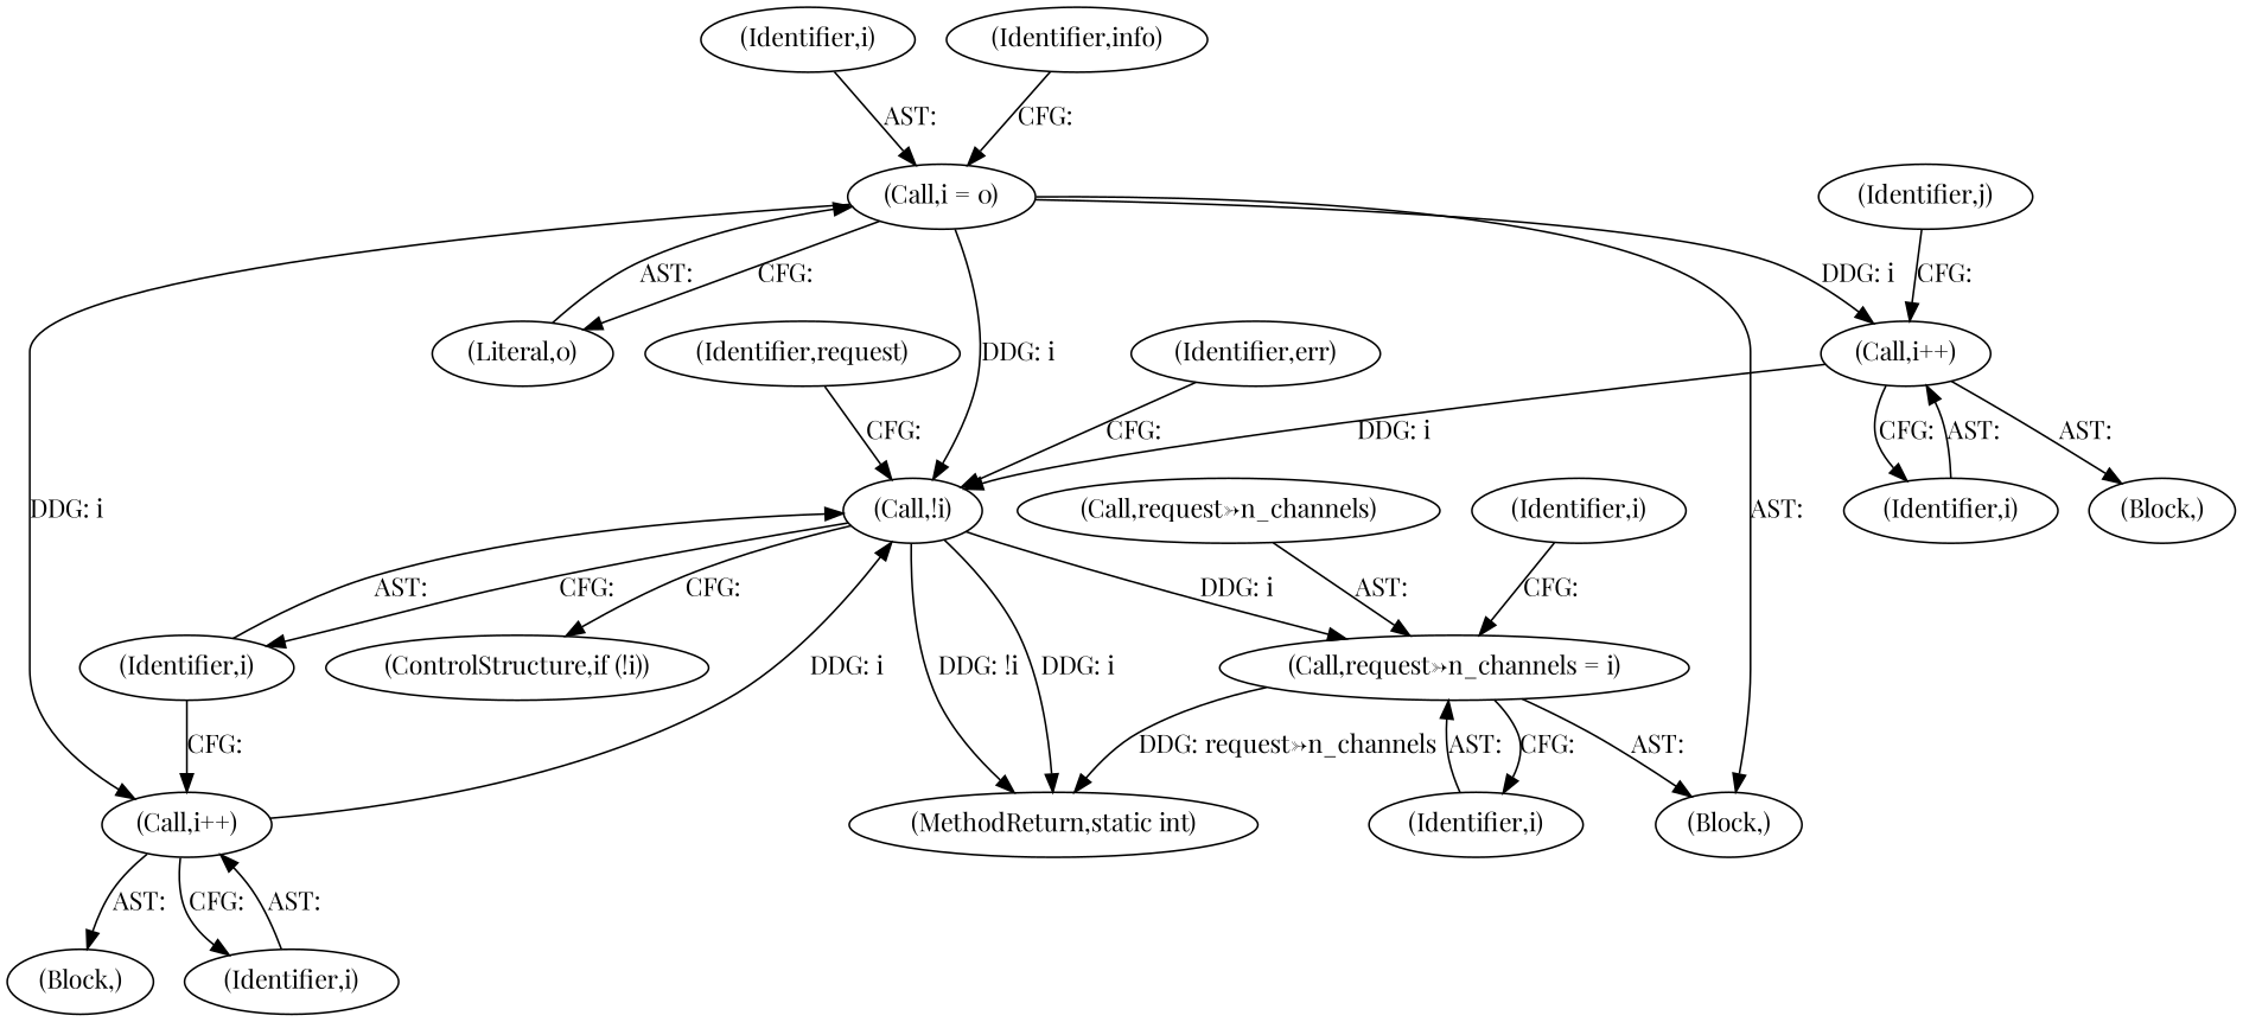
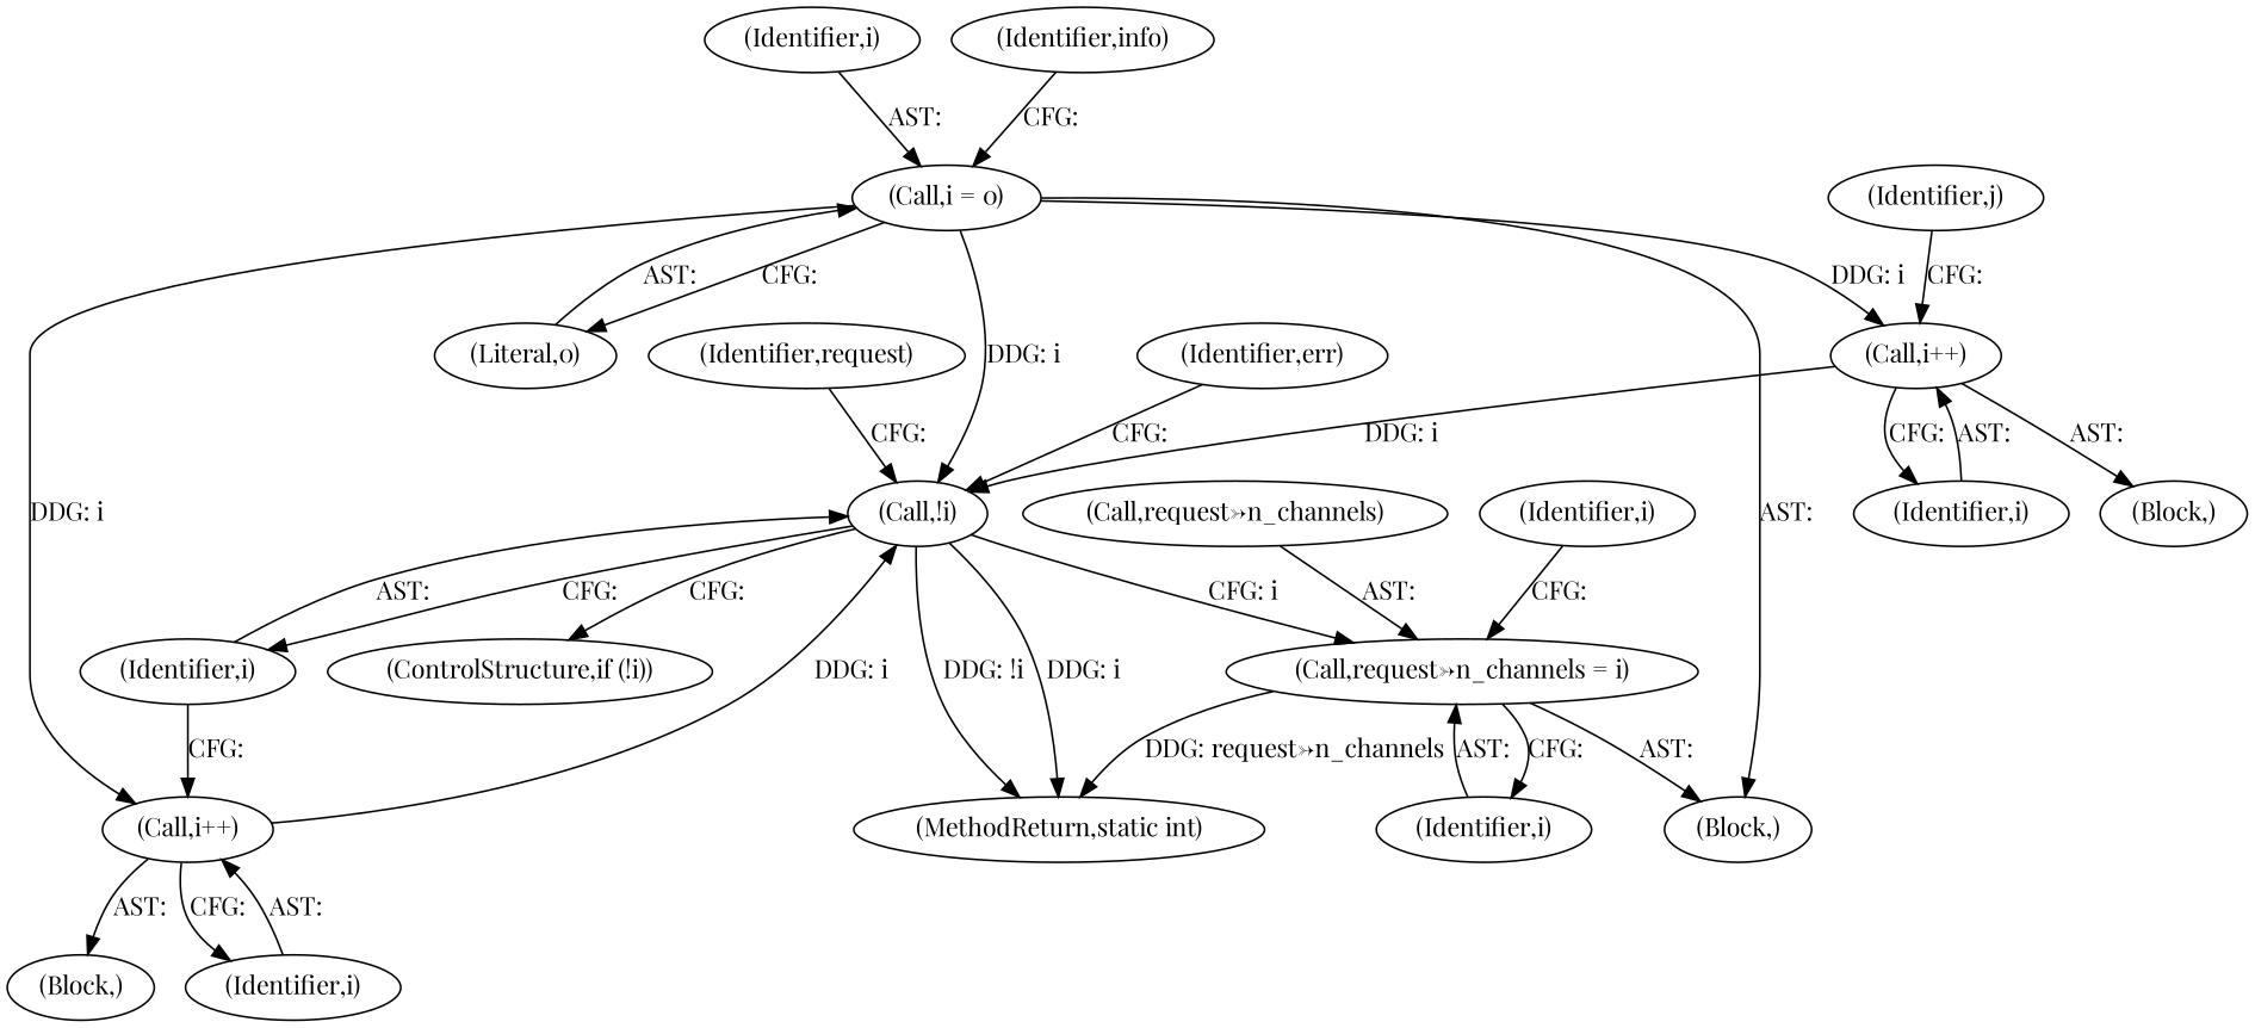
  digraph {
    fontname="Playfair Display"
    node [fontname="Playfair Display"]
    edge [fontname="Playfair Display"]
    n1 [label="(Call,request->n_channels = i)"]
    n2 [label="(Identifier,i)"]
    n3 [label="(Block,)"]
    n4 [label="(MethodReturn,static int)"]
    n5 [label="(Call,!i)"]
    n6 [label="(Identifier,i)"]
    n7 [label="(ControlStructure,if (!i))"]
    n8 [label="(Call,i++)"]
    n9 [label="(Call,i = 0)"]
    n10 [label="(Call,i++)"]
    n11 [label="(Literal,0)"]
    n12 [label="(Block,)"]
    n13 [label="(Identifier,i)"]
    n14 [label="(Block,)"]
    n15 [label="(Identifier,i)"]
    n16 [label="(Identifier,j)"]
    n17 [label="(Identifier,i)"]
    n18 [label="(Identifier,request)"]
    n19 [label="(Identifier,i)"]
    n20 [label="(Identifier,err)"]
    n21 [label="(Call,request->n_channels)"]
    n22 [label="(Identifier,info)"]
    n1 -> n2 [label="CFG: "]
    n1 -> n3 [label="AST: "]
    n1 -> n4 [label="DDG: request->n_channels"]
    n2 -> n1 [label="AST: "]
-   n5 -> n1 [label="DDG: i"]
+   n5 -> n1 [label="CFG: i"]
    n5 -> n4 [label="DDG: !i"]
    n5 -> n4 [label="DDG: i"]
    n5 -> n6 [label="CFG: "]
    n5 -> n7 [label="CFG: "]
    n6 -> n5 [label="AST: "]
    n6 -> n8 [label="CFG: "]
    n8 -> n5 [label="DDG: i"]
    n8 -> n12 [label="AST: "]
    n8 -> n13 [label="CFG: "]
    n9 -> n3 [label="AST: "]
    n9 -> n5 [label="DDG: i"]
    n9 -> n8 [label="DDG: i"]
    n9 -> n10 [label="DDG: i"]
    n9 -> n11 [label="CFG: "]
    n10 -> n5 [label="DDG: i"]
    n10 -> n14 [label="AST: "]
    n10 -> n15 [label="CFG: "]
    n11 -> n9 [label="AST: "]
    n13 -> n8 [label="AST: "]
    n15 -> n10 [label="AST: "]
    n16 -> n10 [label="CFG: "]
    n17 -> n9 [label="AST: "]
    n18 -> n5 [label="CFG: "]
    n19 -> n1 [label="CFG: "]
    n20 -> n5 [label="CFG: "]
    n21 -> n1 [label="AST: "]
    n22 -> n9 [label="CFG: "]
  }
